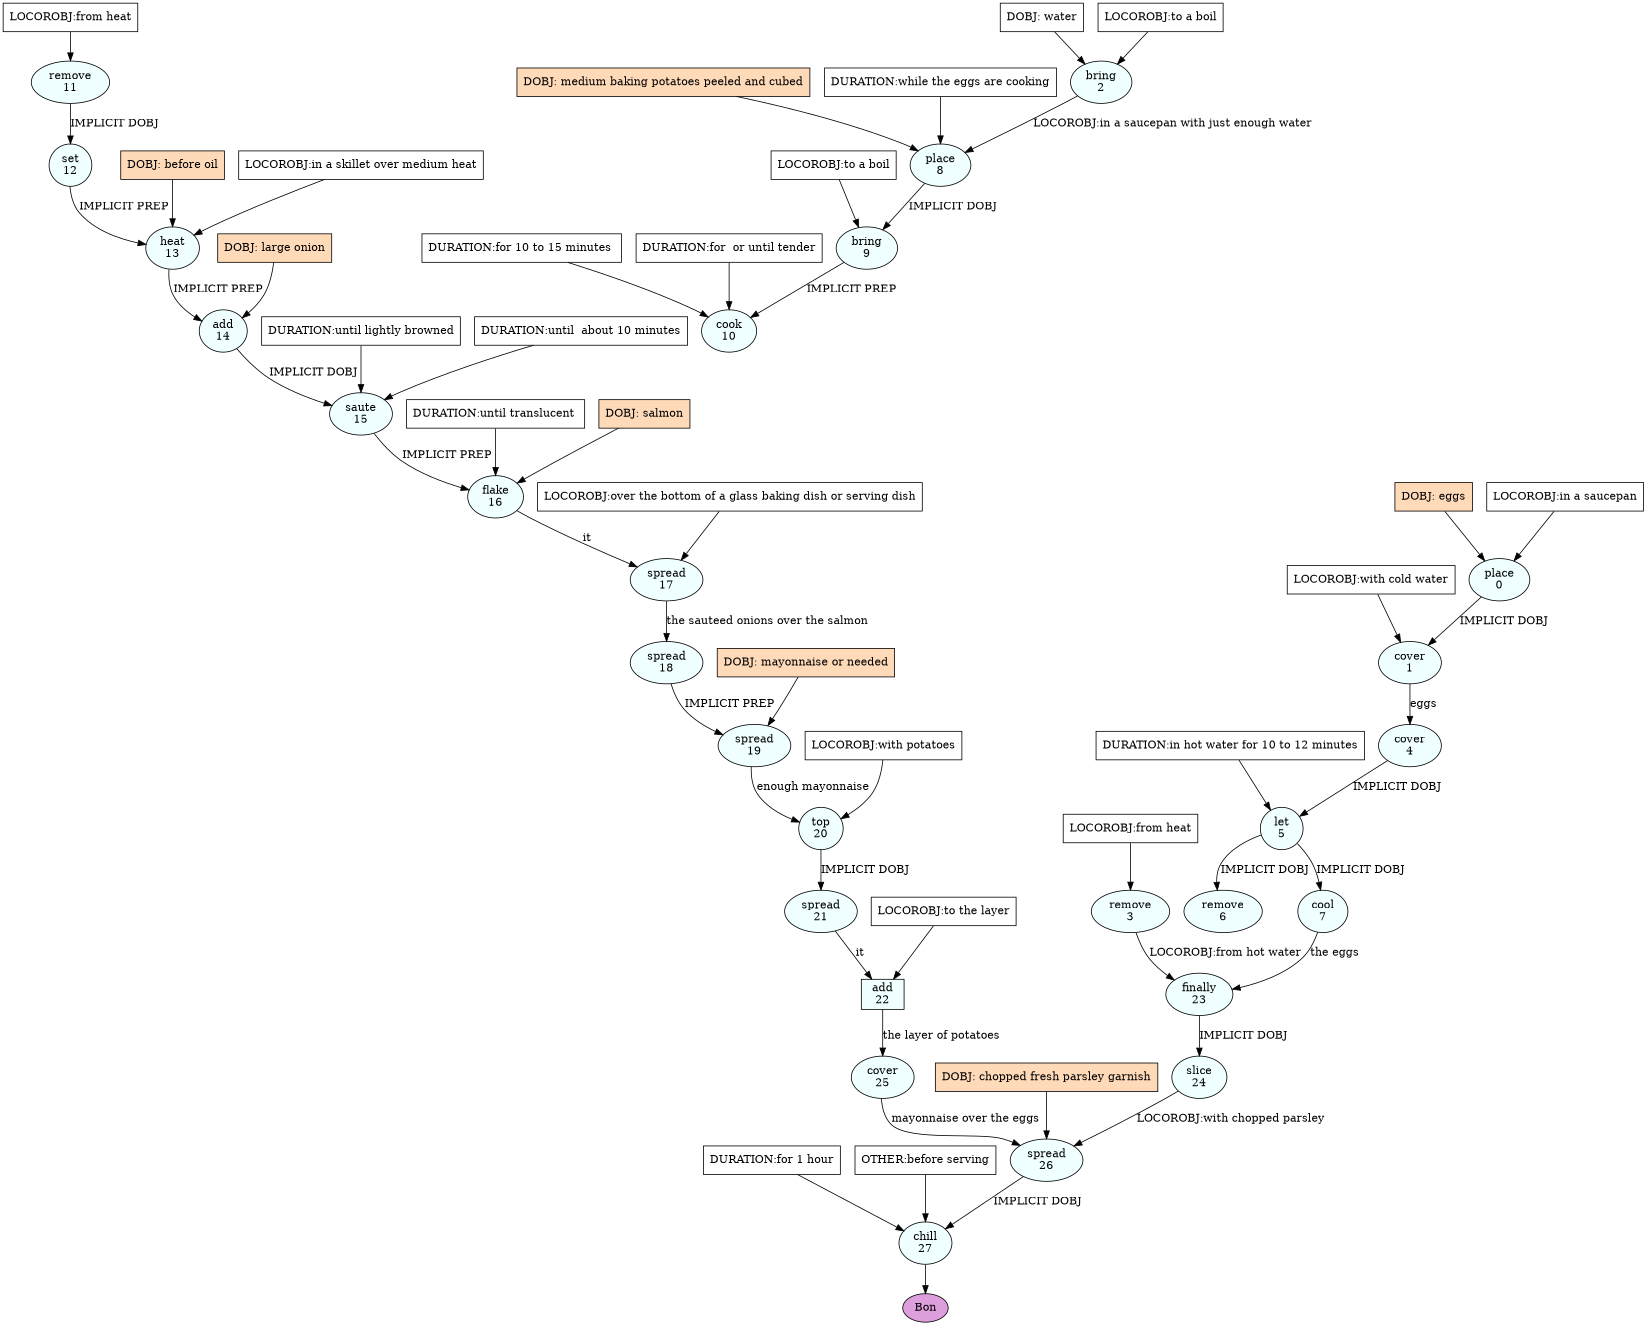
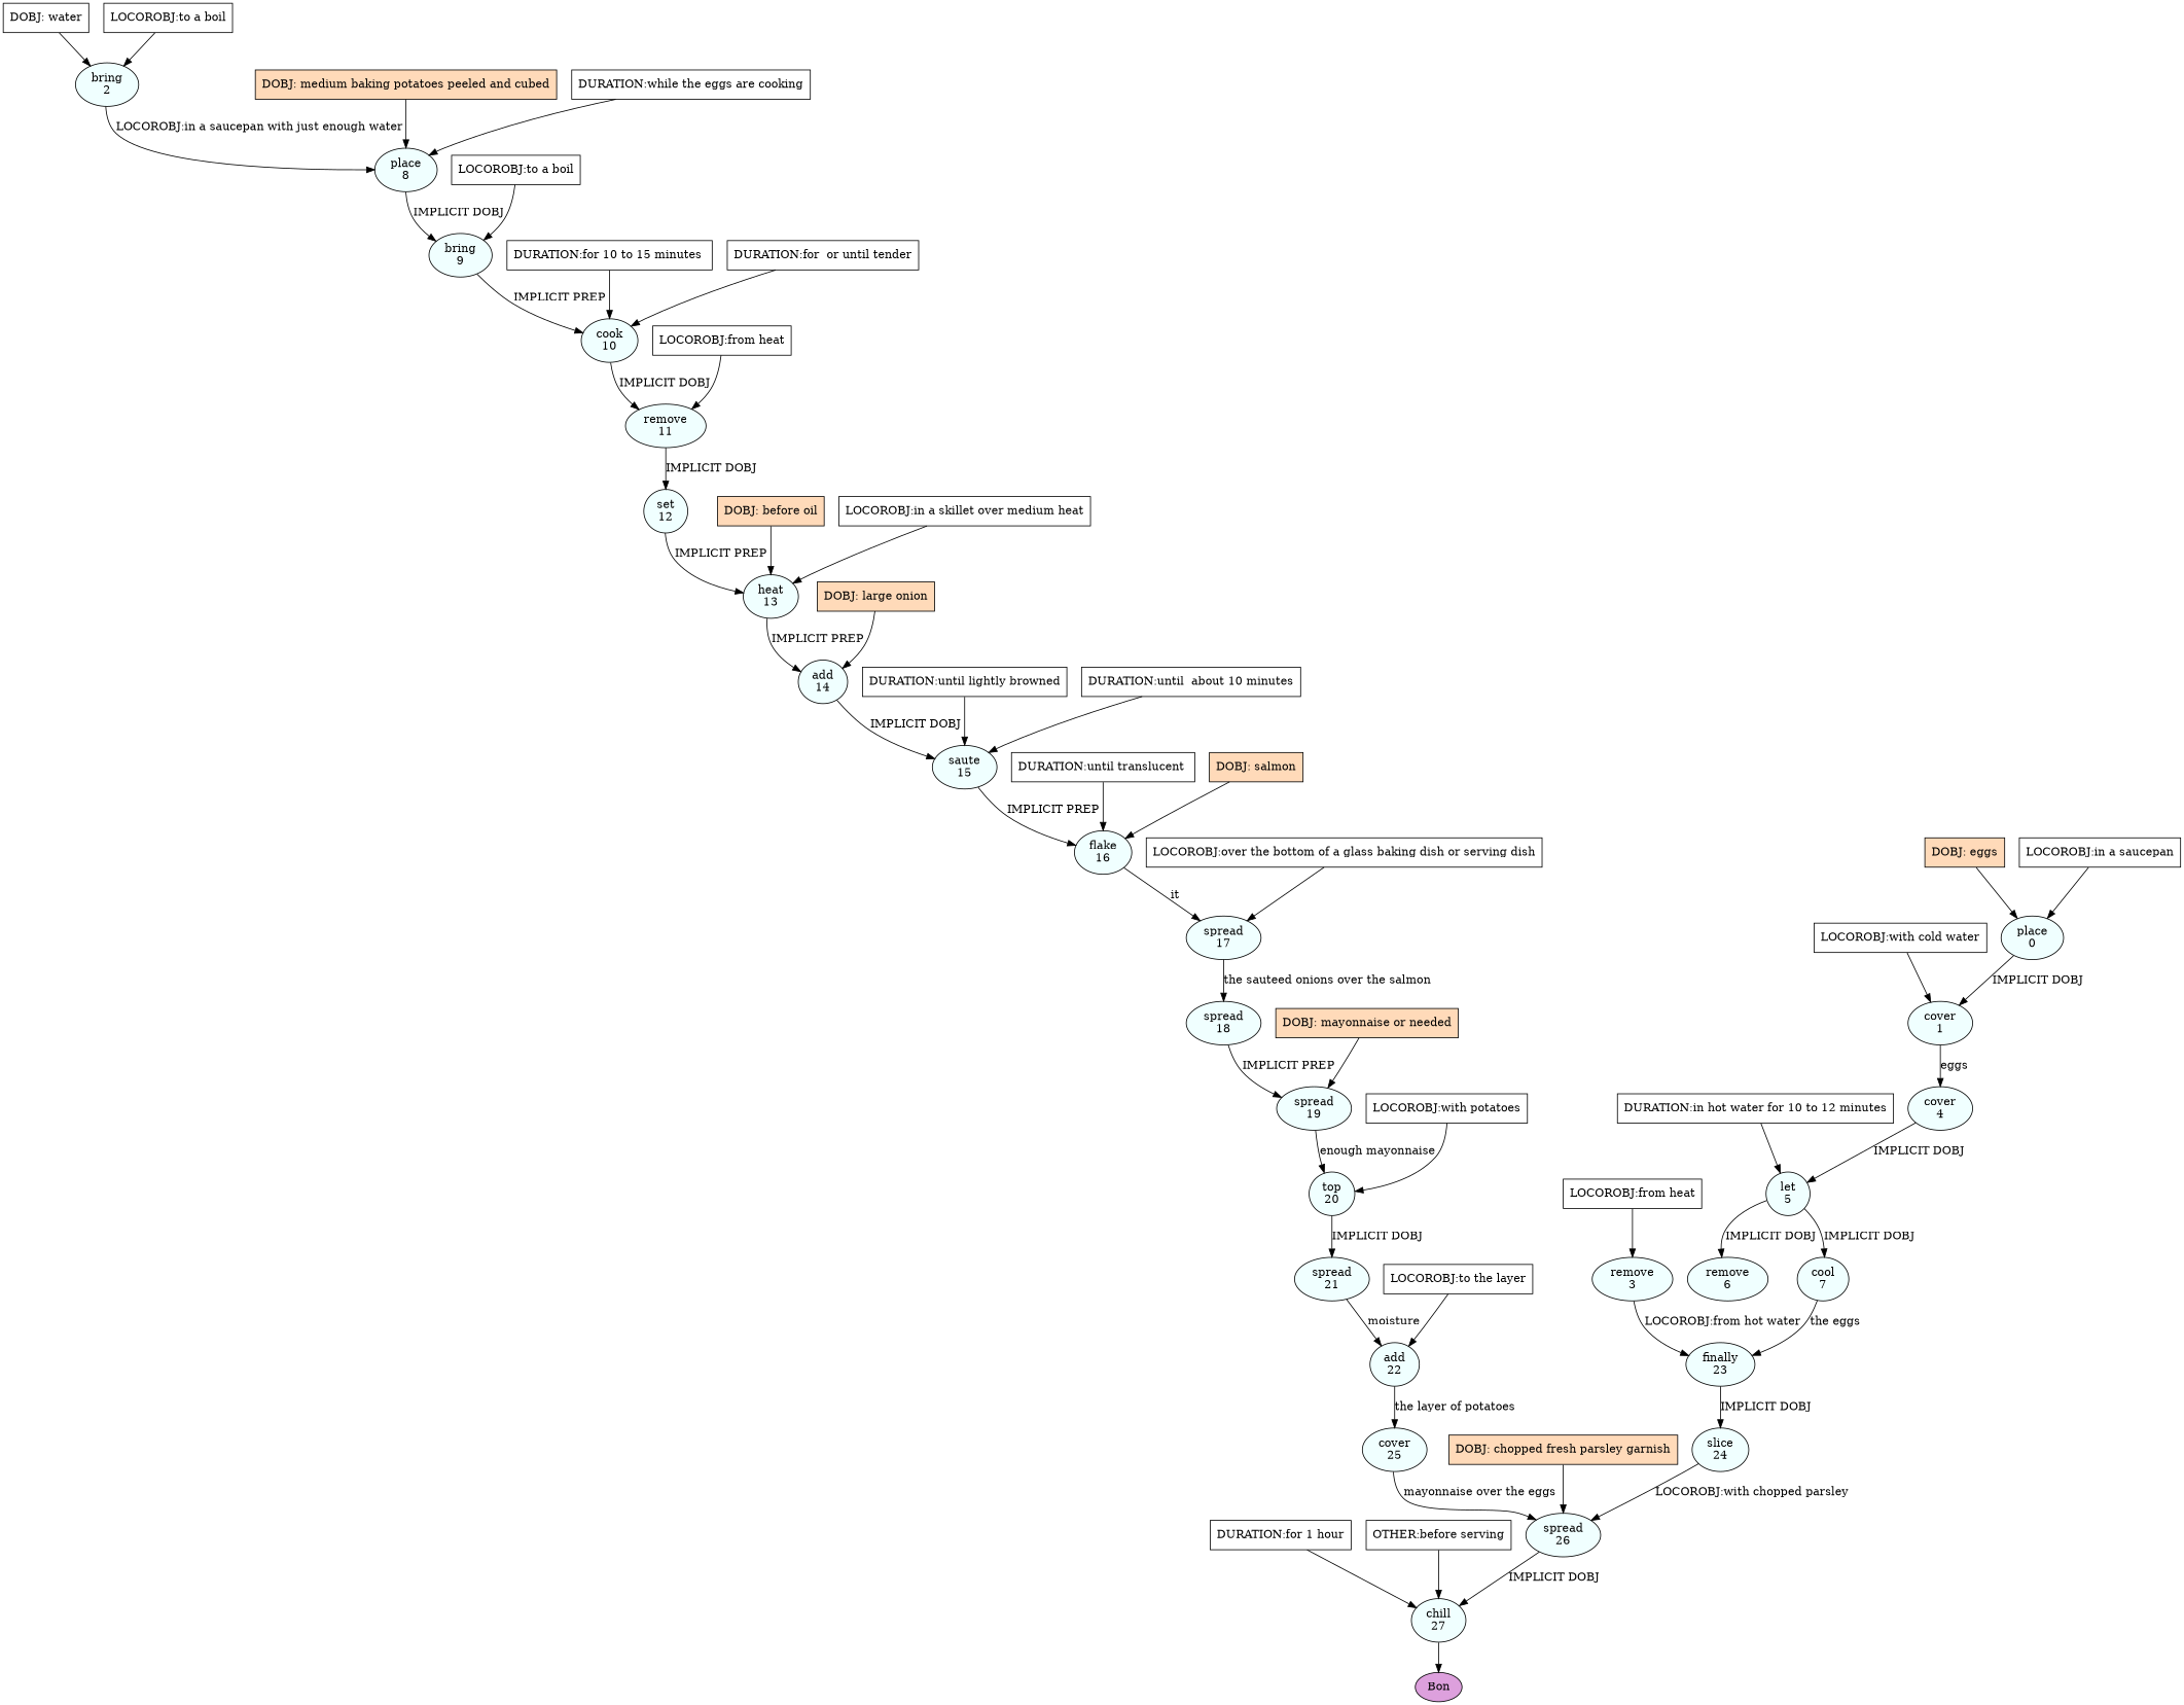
  digraph {
    node [fillcolor=azure shape=oval style=filled]
    n1 [label="place\n0"]
    n2 [label="cover\n1"]
    n3 [label="cover\n4"]
    n4 [label="let\n5"]
    n5 [label="bring\n2"]
    n6 [label="place\n8"]
    n7 [label="bring\n9"]
    n8 [label="remove\n3"]
    n9 [label="finally\n23"]
    n10 [label="remove\n6"]
    n11 [label="cool\n7"]
    n12 [label="slice\n24"]
    n13 [label="cook\n10"]
    n14 [label="remove\n11"]
    n15 [label="set\n12"]
    n16 [label="heat\n13"]
    n17 [label="add\n14"]
    n18 [label="saute\n15"]
    n19 [label="flake\n16"]
    n20 [label="spread\n17"]
    n21 [label="spread\n18"]
    n22 [label="spread\n19"]
    n23 [label="top\n20"]
    n24 [label="spread\n21"]
-   n25 [label="add\n22" shape=box]
+   n25 [label="add\n22"]
    n26 [label="cover\n25"]
    n27 [label="spread\n26"]
    n28 [label="chill\n27"]
    n29 [fillcolor=plum label=Bon]
    n30 [fillcolor=white label="LOCOROBJ:from heat" shape=box]
    n31 [fillcolor=white label="DOBJ: water" shape=box]
    n32 [fillcolor=white label="LOCOROBJ:to a boil" shape=box]
    n33 [fillcolor=peachpuff label="DOBJ: eggs" shape=box]
    n34 [fillcolor=white label="LOCOROBJ:in a saucepan" shape=box]
    n35 [fillcolor=white label="LOCOROBJ:with cold water" shape=box]
    n36 [fillcolor=white label="DURATION:in hot water for 10 to 12 minutes" shape=box]
    n37 [fillcolor=peachpuff label="DOBJ: medium baking potatoes peeled and cubed" shape=box]
    n38 [fillcolor=white label="DURATION:while the eggs are cooking" shape=box]
    n39 [fillcolor=white label="LOCOROBJ:to a boil" shape=box]
    n40 [fillcolor=white label="DURATION:for 10 to 15 minutes " shape=box]
    n41 [fillcolor=white label="DURATION:for  or until tender" shape=box]
    n42 [fillcolor=white label="LOCOROBJ:from heat" shape=box]
    n43 [fillcolor=peachpuff label="DOBJ: before oil" shape=box]
    n44 [fillcolor=white label="LOCOROBJ:in a skillet over medium heat" shape=box]
    n45 [fillcolor=peachpuff label="DOBJ: large onion" shape=box]
    n46 [fillcolor=white label="DURATION:until lightly browned" shape=box]
    n47 [fillcolor=white label="DURATION:until translucent " shape=box]
    n48 [fillcolor=white label="DURATION:until  about 10 minutes" shape=box]
    n49 [fillcolor=peachpuff label="DOBJ: salmon" shape=box]
    n50 [fillcolor=white label="LOCOROBJ:over the bottom of a glass baking dish or serving dish" shape=box]
    n51 [fillcolor=peachpuff label="DOBJ: mayonnaise or needed" shape=box]
    n52 [fillcolor=white label="LOCOROBJ:with potatoes" shape=box]
    n53 [fillcolor=white label="LOCOROBJ:to the layer" shape=box]
    n54 [fillcolor=peachpuff label="DOBJ: chopped fresh parsley garnish" shape=box]
    n55 [fillcolor=white label="DURATION:for 1 hour" shape=box]
    n56 [fillcolor=white label="OTHER:before serving" shape=box]
    n1 -> n2 [label="IMPLICIT DOBJ"]
    n2 -> n3 [label=eggs]
    n3 -> n4 [label="IMPLICIT DOBJ"]
    n4 -> n10 [label="IMPLICIT DOBJ"]
    n4 -> n11 [label="IMPLICIT DOBJ"]
    n5 -> n6 [label="LOCOROBJ:in a saucepan with just enough water"]
    n6 -> n7 [label="IMPLICIT DOBJ"]
    n7 -> n13 [label="IMPLICIT PREP"]
    n8 -> n9 [label="LOCOROBJ:from hot water"]
    n9 -> n12 [label="IMPLICIT DOBJ"]
    n11 -> n9 [label="the eggs"]
    n12 -> n27 [label="LOCOROBJ:with chopped parsley"]
+   n13 -> n14 [label="IMPLICIT DOBJ"]
    n14 -> n15 [label="IMPLICIT DOBJ"]
    n15 -> n16 [label="IMPLICIT PREP"]
    n16 -> n17 [label="IMPLICIT PREP"]
    n17 -> n18 [label="IMPLICIT DOBJ"]
    n18 -> n19 [label="IMPLICIT PREP"]
    n19 -> n20 [label=it]
    n20 -> n21 [label="the sauteed onions over the salmon"]
    n21 -> n22 [label="IMPLICIT PREP"]
    n22 -> n23 [label="enough mayonnaise"]
    n23 -> n24 [label="IMPLICIT DOBJ"]
-   n24 -> n25 [label=it]
+   n24 -> n25 [label=moisture]
    n25 -> n26 [label="the layer of potatoes"]
    n26 -> n27 [label="mayonnaise over the eggs "]
    n27 -> n28 [label="IMPLICIT DOBJ"]
    n28 -> n29
    n30 -> n8
    n31 -> n5
    n32 -> n5
    n33 -> n1
    n34 -> n1
    n35 -> n2
    n36 -> n4
    n37 -> n6
    n38 -> n6
    n39 -> n7
    n40 -> n13
    n41 -> n13
    n42 -> n14
    n43 -> n16
    n44 -> n16
    n45 -> n17
    n46 -> n18
    n47 -> n19
    n48 -> n18
    n49 -> n19
    n50 -> n20
    n51 -> n22
    n52 -> n23
    n53 -> n25
    n54 -> n27
    n55 -> n28
    n56 -> n28
  }
